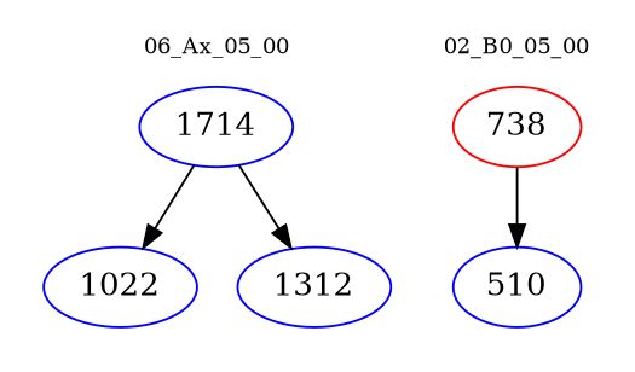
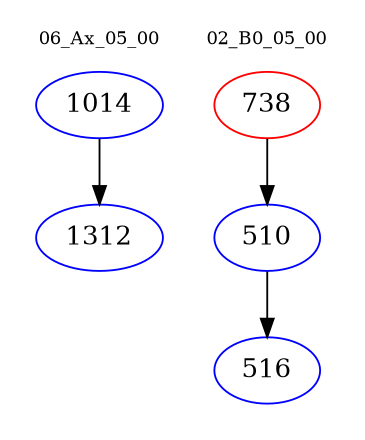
  digraph {
    node [color=blue]
    edge [color=black]
-   n1 [label=1714]
-   n2 [label=1022]
+   n1 [label=1014]
    n3 [label=1312]
    n4 [label=510]
+   n5 [label=516]
    n6 [color=red label=738]
    subgraph cluster_1 {
      color=white
      fontsize=10
      label="06_Ax_05_00"
      n1
-     n2
      n3
    }
    subgraph cluster_2 {
      color=white
      fontsize=10
      label="02_B0_05_00"
      n4
+     n5
      n6
    }
-   n1 -> n2
    n1 -> n3
+   n4 -> n5
    n6 -> n4
  }
